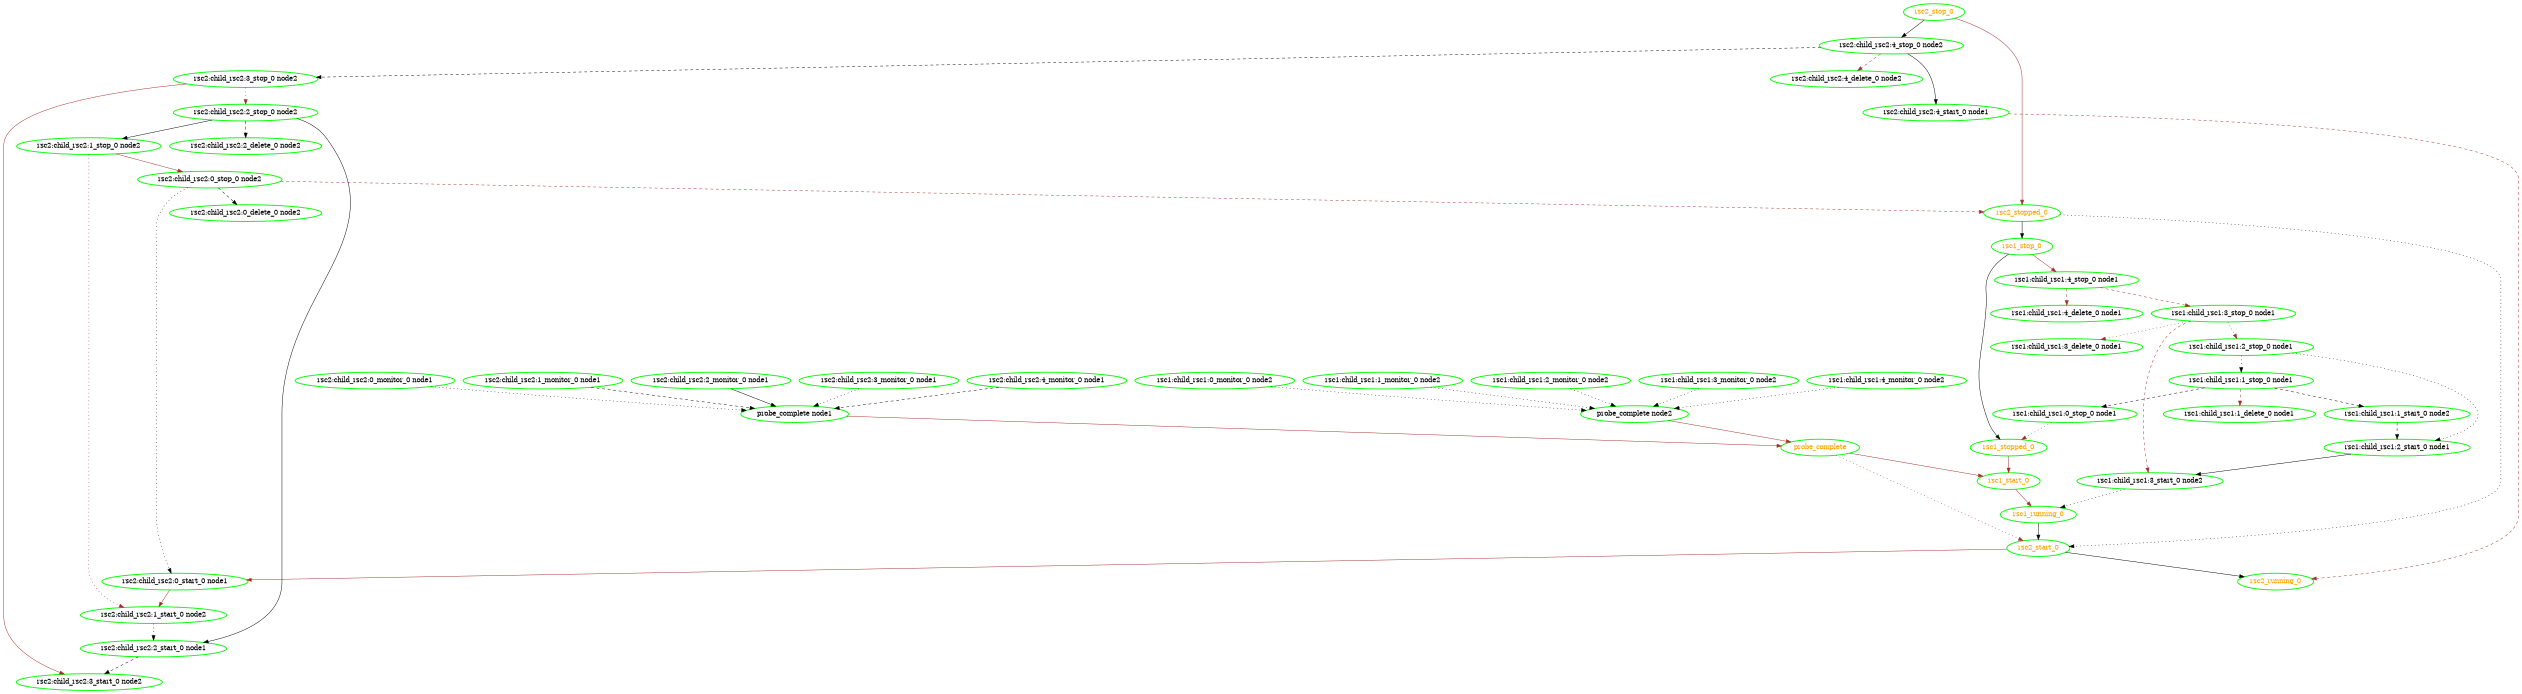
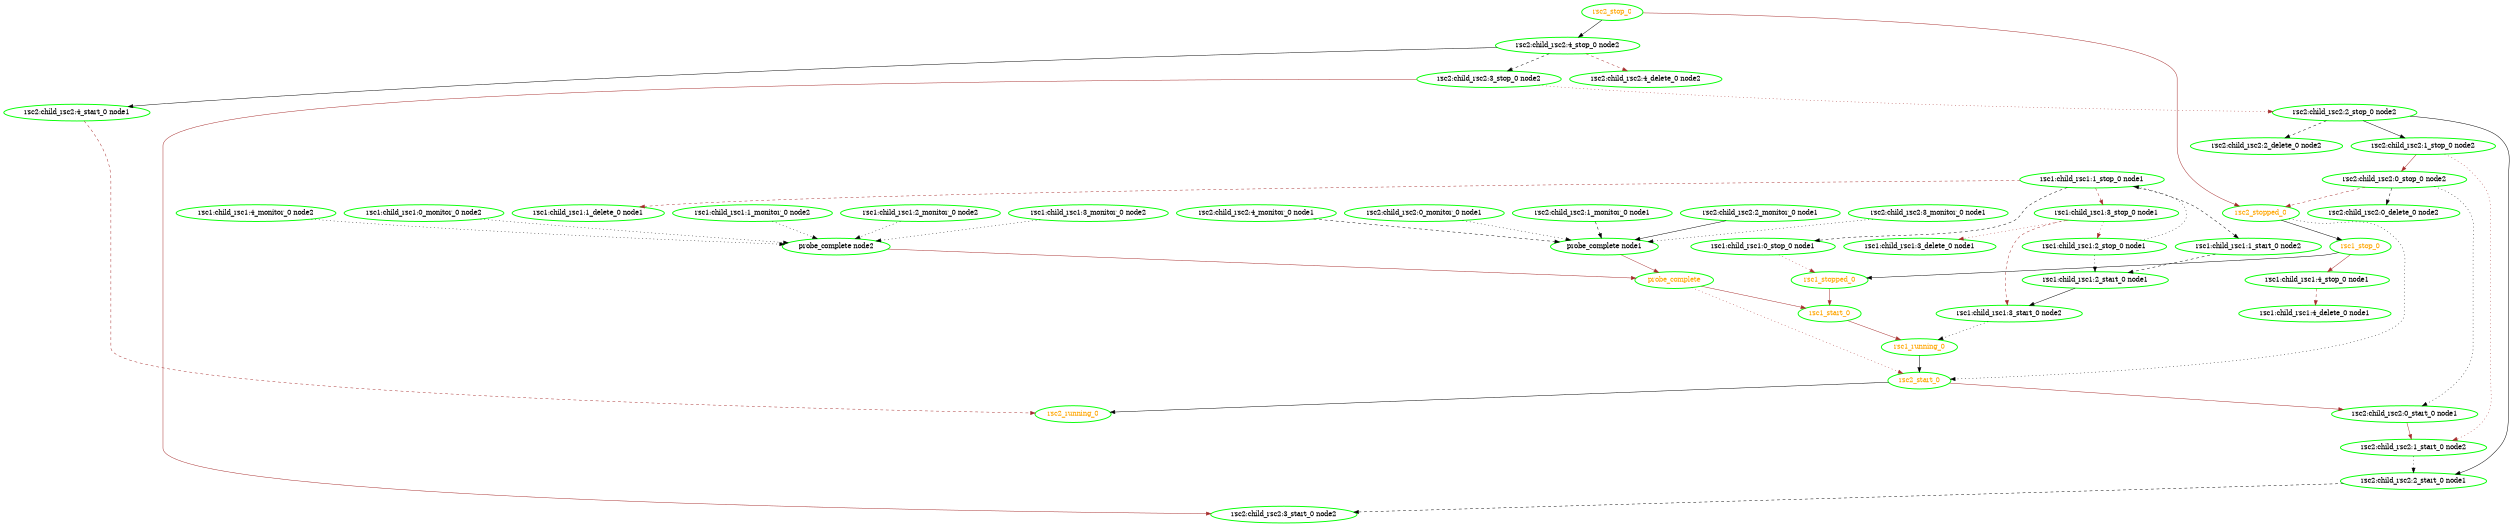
  digraph {
    node [color=green fontcolor=black style=bold]
    edge [color=black style=solid]
    probe_complete [fontcolor=orange]
    rsc1_start_0 [fontcolor=orange]
    rsc2_start_0 [fontcolor=orange]
    rsc1_running_0 [fontcolor=orange]
    "rsc2:child_rsc2:0_start_0 node1"
    rsc2_running_0 [fontcolor=orange]
    "probe_complete node1"
    "rsc2:child_rsc2:0_monitor_0 node1"
    "rsc2:child_rsc2:1_monitor_0 node1"
    "rsc2:child_rsc2:2_monitor_0 node1"
    "rsc2:child_rsc2:3_monitor_0 node1"
    "rsc2:child_rsc2:4_monitor_0 node1"
    "probe_complete node2"
    "rsc1:child_rsc1:0_monitor_0 node2"
    "rsc1:child_rsc1:1_monitor_0 node2"
    "rsc1:child_rsc1:2_monitor_0 node2"
    "rsc1:child_rsc1:3_monitor_0 node2"
    "rsc1:child_rsc1:4_monitor_0 node2"
    rsc1_stopped_0 [fontcolor=orange]
    "rsc1:child_rsc1:0_stop_0 node1"
    "rsc1:child_rsc1:1_start_0 node2"
    "rsc1:child_rsc1:2_start_0 node1"
    "rsc1:child_rsc1:1_stop_0 node1"
    "rsc1:child_rsc1:1_delete_0 node1"
    "rsc1:child_rsc1:3_start_0 node2"
    "rsc1:child_rsc1:2_stop_0 node1"
    "rsc1:child_rsc1:3_stop_0 node1"
    "rsc1:child_rsc1:3_delete_0 node1"
    "rsc1:child_rsc1:4_stop_0 node1"
    "rsc1:child_rsc1:4_delete_0 node1"
    rsc1_stop_0 [fontcolor=orange]
    "rsc2:child_rsc2:0_stop_0 node2"
    "rsc2:child_rsc2:0_delete_0 node2"
    rsc2_stopped_0 [fontcolor=orange]
    "rsc2:child_rsc2:1_start_0 node2"
    "rsc2:child_rsc2:2_start_0 node1"
    "rsc2:child_rsc2:1_stop_0 node2"
    "rsc2:child_rsc2:3_start_0 node2"
    "rsc2:child_rsc2:2_stop_0 node2"
    "rsc2:child_rsc2:2_delete_0 node2"
    "rsc2:child_rsc2:3_stop_0 node2"
    "rsc2:child_rsc2:4_start_0 node1"
    "rsc2:child_rsc2:4_stop_0 node2"
    "rsc2:child_rsc2:4_delete_0 node2"
    rsc2_stop_0 [fontcolor=orange]
    probe_complete -> rsc1_start_0 [color=brown]
    probe_complete -> rsc2_start_0 [color=brown style=dotted]
    rsc1_start_0 -> rsc1_running_0 [color=brown]
    rsc2_start_0 -> "rsc2:child_rsc2:0_start_0 node1" [color=brown]
    rsc2_start_0 -> rsc2_running_0
    rsc1_running_0 -> rsc2_start_0
    "rsc2:child_rsc2:0_start_0 node1" -> "rsc2:child_rsc2:1_start_0 node2" [color=brown]
    "probe_complete node1" -> probe_complete [color=brown]
    "rsc2:child_rsc2:0_monitor_0 node1" -> "probe_complete node1" [style=dotted]
    "rsc2:child_rsc2:1_monitor_0 node1" -> "probe_complete node1" [style=dashed]
    "rsc2:child_rsc2:2_monitor_0 node1" -> "probe_complete node1"
    "rsc2:child_rsc2:3_monitor_0 node1" -> "probe_complete node1" [style=dotted]
    "rsc2:child_rsc2:4_monitor_0 node1" -> "probe_complete node1" [style=dashed]
    "probe_complete node2" -> probe_complete [color=brown]
    "rsc1:child_rsc1:0_monitor_0 node2" -> "probe_complete node2" [style=dotted]
    "rsc1:child_rsc1:1_monitor_0 node2" -> "probe_complete node2" [style=dotted]
    "rsc1:child_rsc1:2_monitor_0 node2" -> "probe_complete node2" [style=dotted]
    "rsc1:child_rsc1:3_monitor_0 node2" -> "probe_complete node2" [style=dotted]
    "rsc1:child_rsc1:4_monitor_0 node2" -> "probe_complete node2" [style=dotted]
    rsc1_stopped_0 -> rsc1_start_0 [color=brown]
    "rsc1:child_rsc1:0_stop_0 node1" -> rsc1_stopped_0 [color=brown style=dotted]
    "rsc1:child_rsc1:1_start_0 node2" -> "rsc1:child_rsc1:2_start_0 node1" [style=dashed]
    "rsc1:child_rsc1:2_start_0 node1" -> "rsc1:child_rsc1:3_start_0 node2"
    "rsc1:child_rsc1:1_stop_0 node1" -> "rsc1:child_rsc1:0_stop_0 node1" [style=dashed]
    "rsc1:child_rsc1:1_stop_0 node1" -> "rsc1:child_rsc1:1_start_0 node2" [style=dashed]
    "rsc1:child_rsc1:1_stop_0 node1" -> "rsc1:child_rsc1:1_delete_0 node1" [color=brown style=dashed]
    "rsc1:child_rsc1:3_start_0 node2" -> rsc1_running_0 [style=dotted]
    "rsc1:child_rsc1:2_stop_0 node1" -> "rsc1:child_rsc1:2_start_0 node1" [style=dotted]
    "rsc1:child_rsc1:2_stop_0 node1" -> "rsc1:child_rsc1:1_stop_0 node1" [style=dotted]
    "rsc1:child_rsc1:3_stop_0 node1" -> "rsc1:child_rsc1:3_start_0 node2" [color=brown style=dashed]
    "rsc1:child_rsc1:3_stop_0 node1" -> "rsc1:child_rsc1:2_stop_0 node1" [color=brown style=dotted]
    "rsc1:child_rsc1:3_stop_0 node1" -> "rsc1:child_rsc1:3_delete_0 node1" [color=brown style=dotted]
-   "rsc1:child_rsc1:4_stop_0 node1" -> "rsc1:child_rsc1:3_stop_0 node1" [color=brown style=dashed]
+   "rsc1:child_rsc1:1_stop_0 node1" -> "rsc1:child_rsc1:3_stop_0 node1" [color=brown style=dashed]
    "rsc1:child_rsc1:4_stop_0 node1" -> "rsc1:child_rsc1:4_delete_0 node1" [color=brown style=dashed]
    rsc1_stop_0 -> rsc1_stopped_0
    rsc1_stop_0 -> "rsc1:child_rsc1:4_stop_0 node1" [color=brown]
    "rsc2:child_rsc2:0_stop_0 node2" -> "rsc2:child_rsc2:0_start_0 node1" [style=dotted]
    "rsc2:child_rsc2:0_stop_0 node2" -> "rsc2:child_rsc2:0_delete_0 node2" [style=dashed]
    "rsc2:child_rsc2:0_stop_0 node2" -> rsc2_stopped_0 [color=brown style=dashed]
    rsc2_stopped_0 -> rsc2_start_0 [style=dotted]
    rsc2_stopped_0 -> rsc1_stop_0
    "rsc2:child_rsc2:1_start_0 node2" -> "rsc2:child_rsc2:2_start_0 node1" [style=dotted]
    "rsc2:child_rsc2:2_start_0 node1" -> "rsc2:child_rsc2:3_start_0 node2" [style=dashed]
    "rsc2:child_rsc2:1_stop_0 node2" -> "rsc2:child_rsc2:0_stop_0 node2" [color=brown]
    "rsc2:child_rsc2:1_stop_0 node2" -> "rsc2:child_rsc2:1_start_0 node2" [color=brown style=dotted]
    "rsc2:child_rsc2:2_stop_0 node2" -> "rsc2:child_rsc2:2_start_0 node1"
    "rsc2:child_rsc2:2_stop_0 node2" -> "rsc2:child_rsc2:1_stop_0 node2"
    "rsc2:child_rsc2:2_stop_0 node2" -> "rsc2:child_rsc2:2_delete_0 node2" [style=dashed]
    "rsc2:child_rsc2:3_stop_0 node2" -> "rsc2:child_rsc2:3_start_0 node2" [color=brown]
    "rsc2:child_rsc2:3_stop_0 node2" -> "rsc2:child_rsc2:2_stop_0 node2" [color=brown style=dotted]
    "rsc2:child_rsc2:4_start_0 node1" -> rsc2_running_0 [color=brown style=dashed]
    "rsc2:child_rsc2:4_stop_0 node2" -> "rsc2:child_rsc2:3_stop_0 node2" [style=dashed]
    "rsc2:child_rsc2:4_stop_0 node2" -> "rsc2:child_rsc2:4_start_0 node1"
    "rsc2:child_rsc2:4_stop_0 node2" -> "rsc2:child_rsc2:4_delete_0 node2" [color=brown style=dashed]
    rsc2_stop_0 -> rsc2_stopped_0 [color=brown]
    rsc2_stop_0 -> "rsc2:child_rsc2:4_stop_0 node2"
  }
